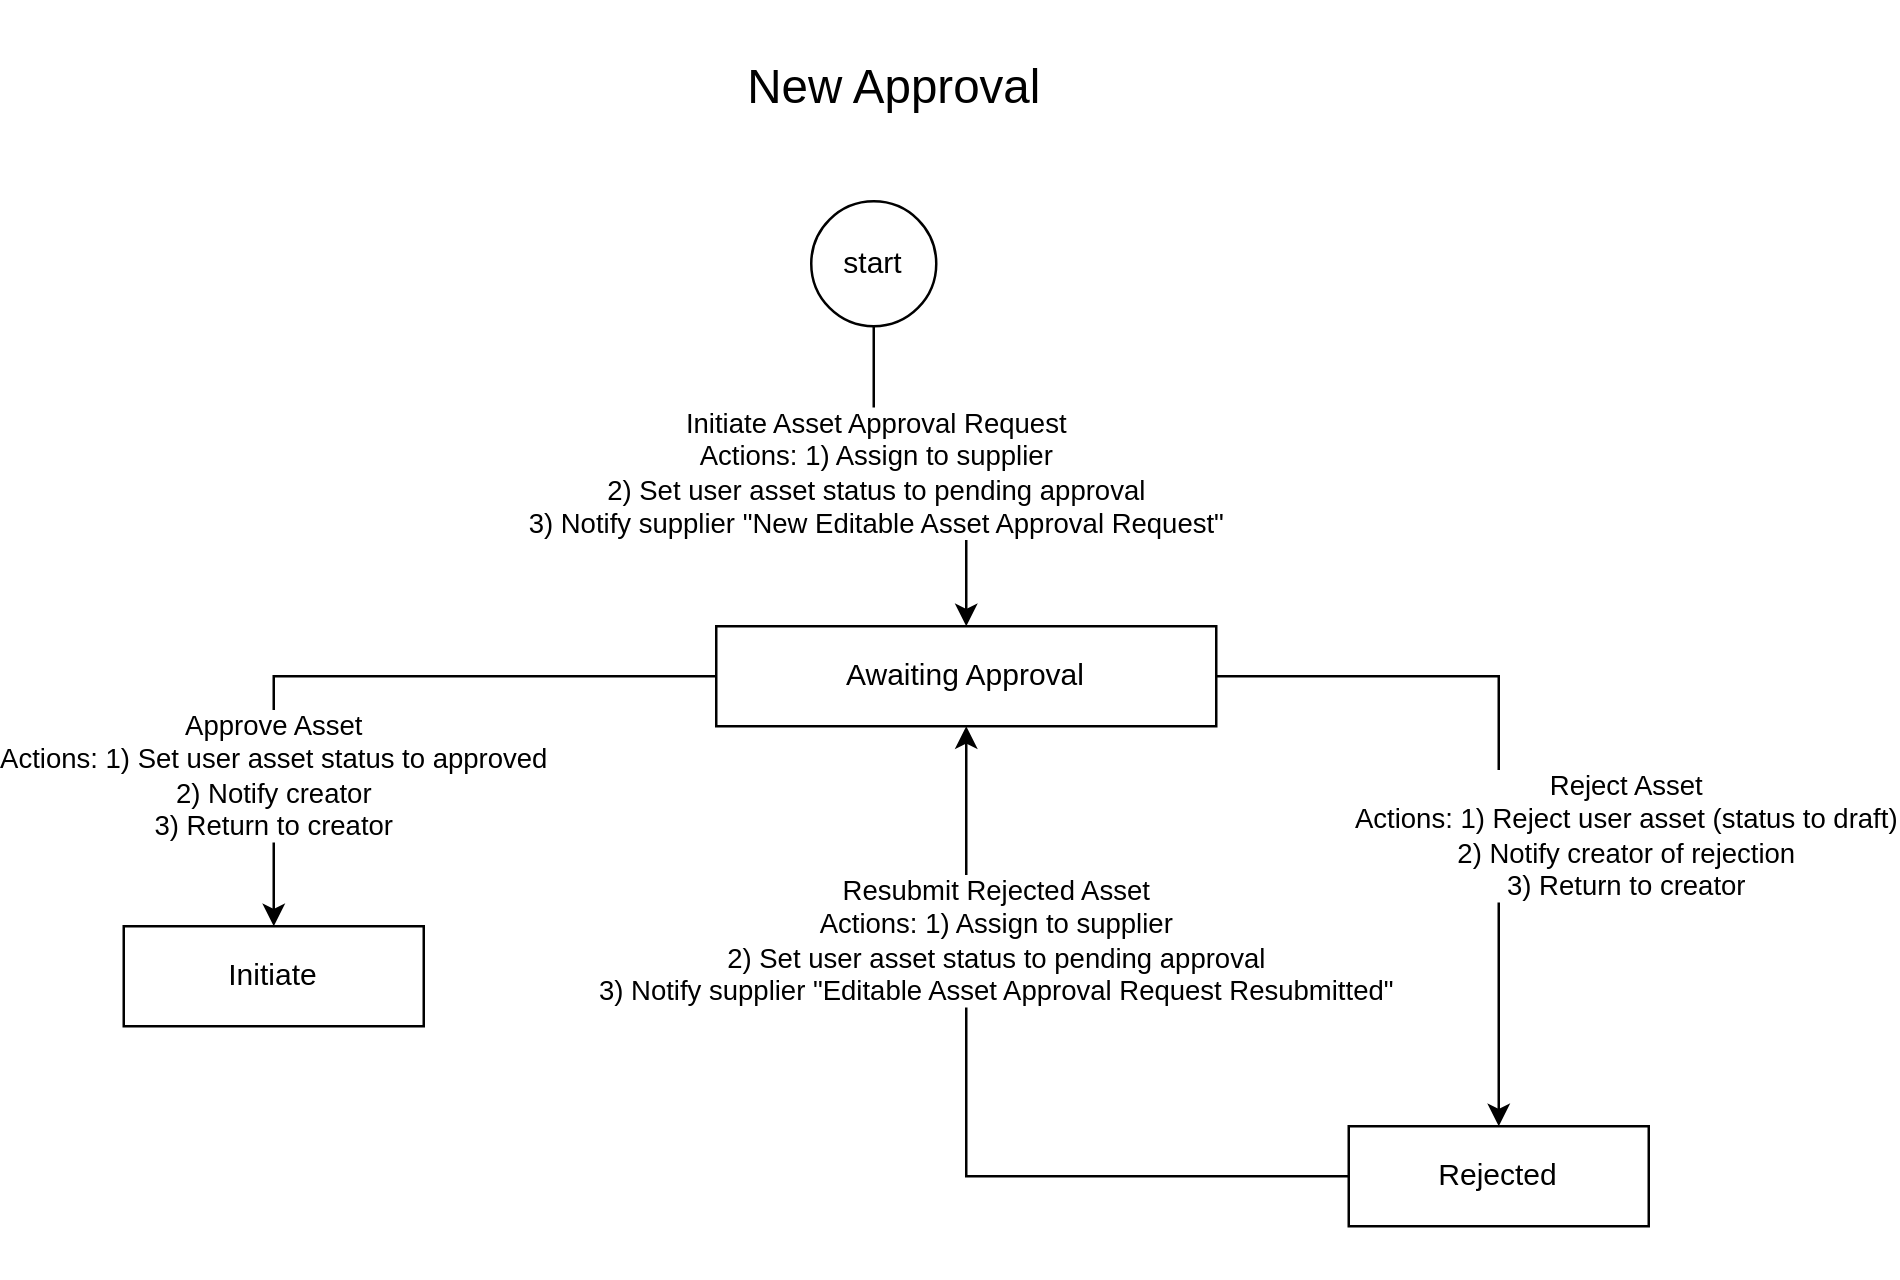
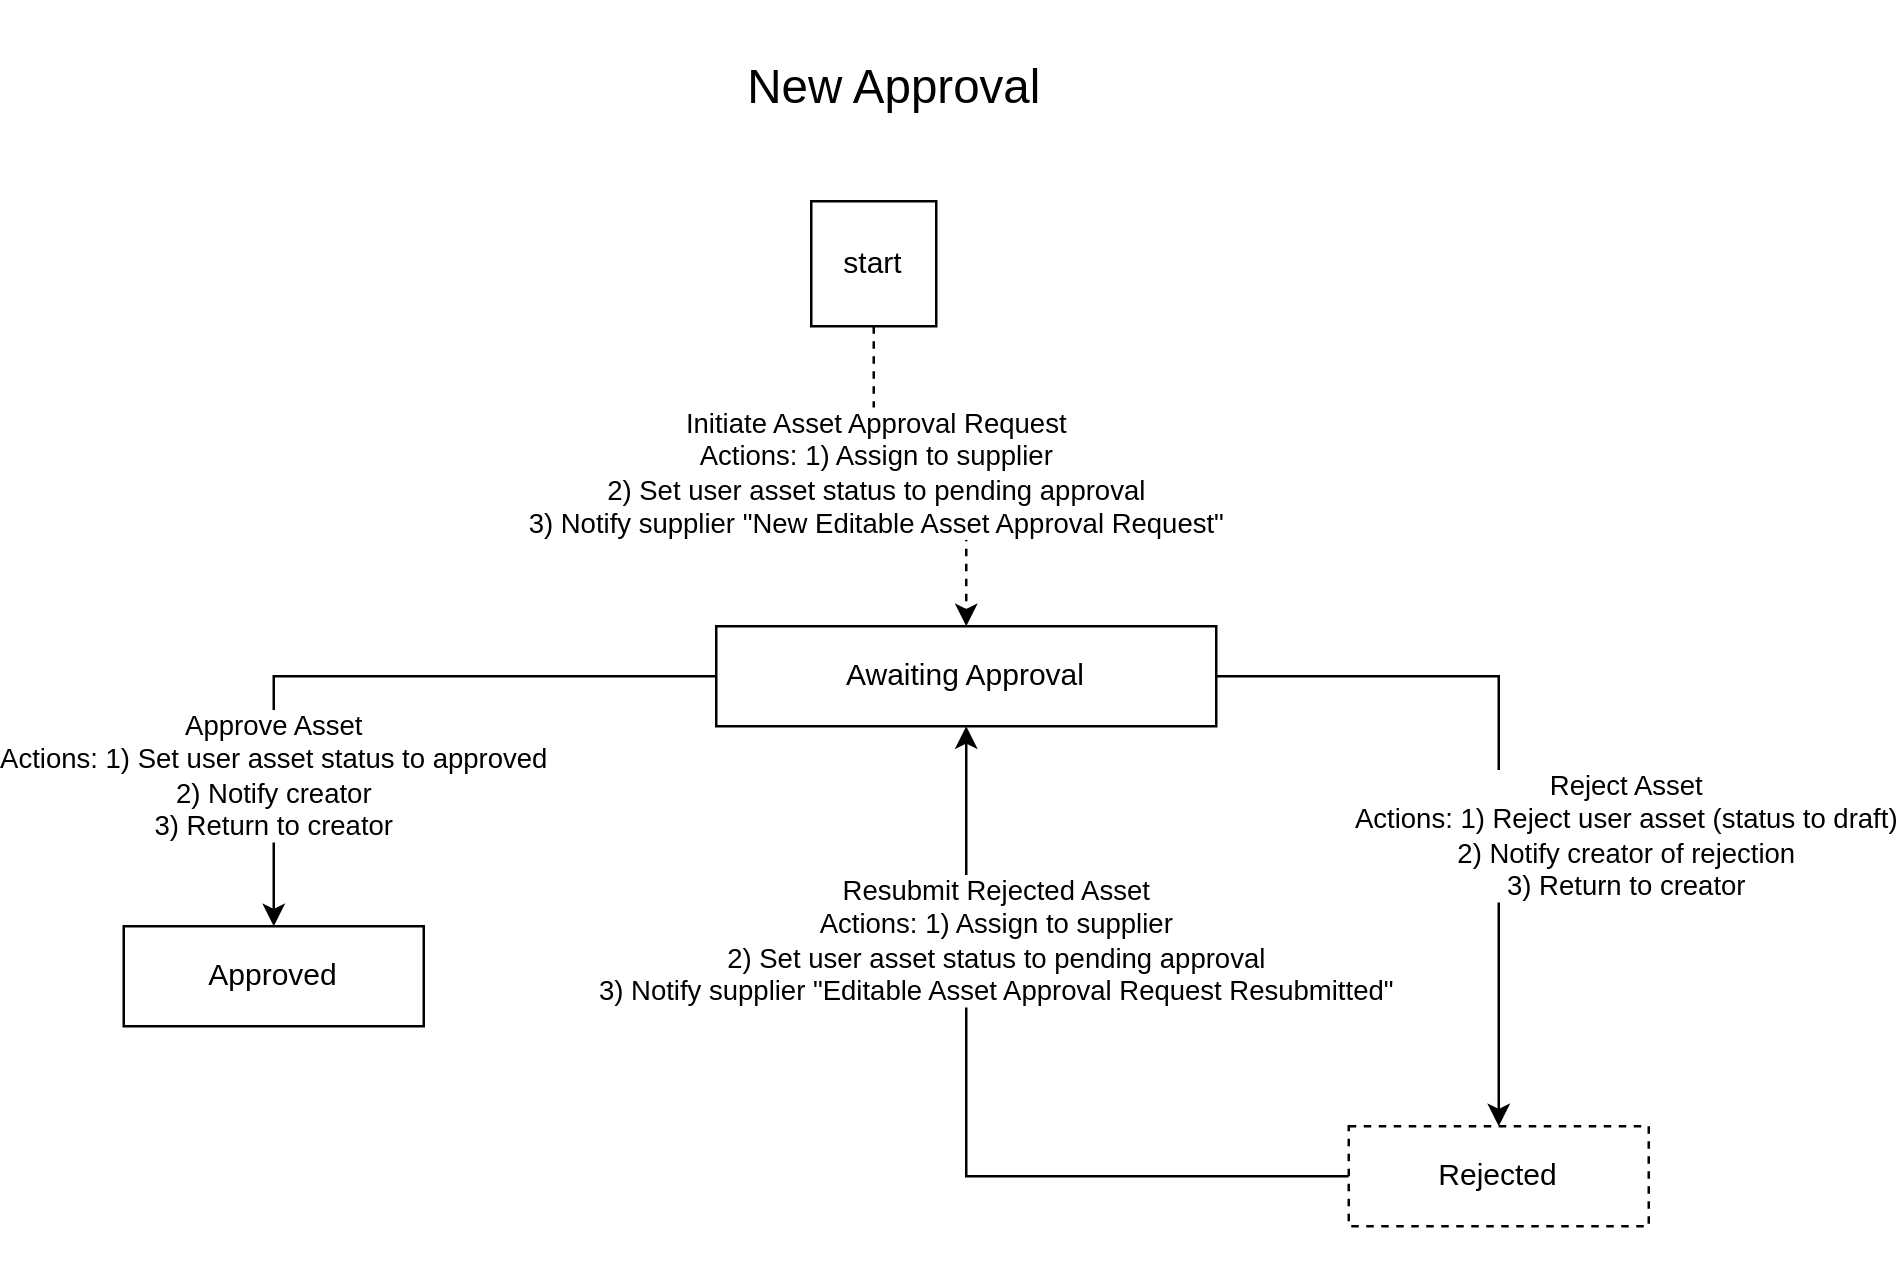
  <mxCell id="0" />
  <mxCell id="1" parent="0" />
  <mxCell id="2" value="New Approval" style="text;html=1;strokeColor=none;fillColor=none;align=center;verticalAlign=middle;rounded=0;fontSize=19;" vertex="1" parent="1"><mxGeometry x="298" y="20" width="60" height="30" as="geometry" /></mxCell>
- <mxCell id="3" style="edgeStyle=orthogonalEdgeStyle;rounded=0;orthogonalLoop=1;jettySize=auto;html=1;exitX=0.5;exitY=1;exitDx=0;exitDy=0;entryX=0.5;entryY=0;entryDx=0;entryDy=0;" edge="1" parent="1" source="5" target="9"><mxGeometry relative="1" as="geometry" /></mxCell>
+ <mxCell id="3" style="edgeStyle=orthogonalEdgeStyle;rounded=0;orthogonalLoop=1;jettySize=auto;html=1;exitX=0.5;exitY=1;exitDx=0;exitDy=0;entryX=0.5;entryY=0;entryDx=0;entryDy=0;dashed=1;" edge="1" parent="1" source="5" target="9"><mxGeometry relative="1" as="geometry" /></mxCell>
  <mxCell id="4" value="Initiate Asset Approval Request&lt;br&gt;Actions: 1) Assign to supplier&lt;br&gt;2) Set user asset status to pending approval&lt;br&gt;3) Notify supplier &quot;New Editable Asset Approval Request&quot;" style="edgeLabel;html=1;align=center;verticalAlign=middle;resizable=0;points=[];" vertex="1" connectable="0" parent="3"><mxGeometry x="-0.525" y="-3" relative="1" as="geometry"><mxPoint x="3" y="21" as="offset" /></mxGeometry></mxCell>
- <mxCell id="5" value="start" style="ellipse;whiteSpace=wrap;html=1;" vertex="1" parent="1"><mxGeometry x="295" y="80" width="50" height="50" as="geometry" /></mxCell>
+ <mxCell id="5" value="start" style="whiteSpace=wrap;html=1;rounded=0;" vertex="1" parent="1"><mxGeometry x="295" y="80" width="50" height="50" as="geometry" /></mxCell>
  <mxCell id="6" value="Approve Asset&lt;br&gt;Actions: 1) Set user asset status to approved&lt;br&gt;2) Notify creator&lt;br&gt;3) Return to creator" style="edgeStyle=orthogonalEdgeStyle;rounded=0;orthogonalLoop=1;jettySize=auto;html=1;exitX=0;exitY=0.5;exitDx=0;exitDy=0;" edge="1" parent="1" source="9" target="10"><mxGeometry x="0.567" relative="1" as="geometry"><mxPoint as="offset" /></mxGeometry></mxCell>
  <mxCell id="7" style="edgeStyle=orthogonalEdgeStyle;rounded=0;orthogonalLoop=1;jettySize=auto;html=1;exitX=1;exitY=0.5;exitDx=0;exitDy=0;entryX=0.5;entryY=0;entryDx=0;entryDy=0;" edge="1" parent="1" source="9" target="13"><mxGeometry relative="1" as="geometry" /></mxCell>
  <mxCell id="8" value="Reject Asset&lt;br&gt;Actions: 1) Reject user asset (status to draft)&lt;br&gt;2) Notify creator of rejection&lt;br&gt;3) Return to creator" style="edgeLabel;html=1;align=center;verticalAlign=middle;resizable=0;points=[];" vertex="1" connectable="0" parent="7"><mxGeometry x="-0.221" y="2" relative="1" as="geometry"><mxPoint x="48" y="62" as="offset" /></mxGeometry></mxCell>
  <mxCell id="9" value="Awaiting Approval" style="rounded=0;whiteSpace=wrap;html=1;" vertex="1" parent="1"><mxGeometry x="257" y="250" width="200" height="40" as="geometry" /></mxCell>
- <mxCell id="10" value="Initiate" style="rounded=0;whiteSpace=wrap;html=1;" vertex="1" parent="1"><mxGeometry x="20" y="370" width="120" height="40" as="geometry" /></mxCell>
+ <mxCell id="10" value="Approved" style="rounded=0;whiteSpace=wrap;html=1;" vertex="1" parent="1"><mxGeometry x="20" y="370" width="120" height="40" as="geometry" /></mxCell>
  <mxCell id="11" style="edgeStyle=orthogonalEdgeStyle;rounded=0;orthogonalLoop=1;jettySize=auto;html=1;exitX=0;exitY=0.5;exitDx=0;exitDy=0;entryX=0.5;entryY=1;entryDx=0;entryDy=0;" edge="1" parent="1" source="13" target="9"><mxGeometry relative="1" as="geometry"><mxPoint x="496.5" y="440" as="sourcePoint" /><mxPoint x="303.5" y="260" as="targetPoint" /></mxGeometry></mxCell>
  <mxCell id="12" value="Resubmit Rejected Asset&lt;br style=&quot;border-color: var(--border-color);&quot;&gt;Actions: 1) Assign to supplier&lt;br style=&quot;border-color: var(--border-color);&quot;&gt;2) Set user asset status to pending approval&lt;br style=&quot;border-color: var(--border-color);&quot;&gt;3) Notify supplier &quot;Editable Asset Approval Request Resubmitted&quot;" style="edgeLabel;html=1;align=center;verticalAlign=middle;resizable=0;points=[];" vertex="1" connectable="0" parent="11"><mxGeometry x="0.793" y="-1" relative="1" as="geometry"><mxPoint x="10" y="51" as="offset" /></mxGeometry></mxCell>
- <mxCell id="13" value="Rejected" style="rounded=0;whiteSpace=wrap;html=1;" vertex="1" parent="1"><mxGeometry x="510" y="450" width="120" height="40" as="geometry" /></mxCell>
+ <mxCell id="13" value="Rejected" style="rounded=0;whiteSpace=wrap;html=1;dashed=1;" vertex="1" parent="1"><mxGeometry x="510" y="450" width="120" height="40" as="geometry" /></mxCell>
